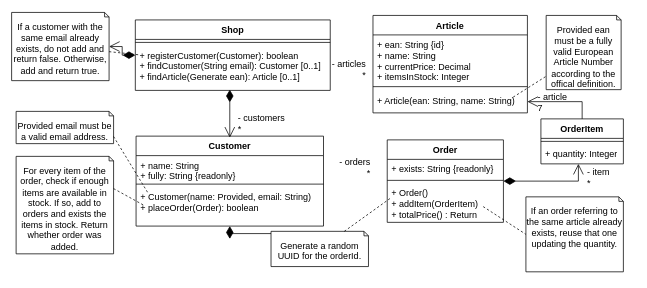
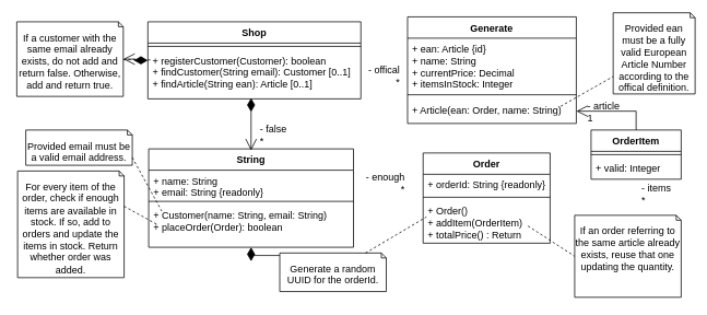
  <mxCell id="0" />
  <mxCell id="1" parent="0" />
  <mxCell id="2" value="Shop" style="swimlane;fontStyle=1;align=center;verticalAlign=top;childLayout=stackLayout;horizontal=1;startSize=26;horizontalStack=0;resizeParent=1;resizeParentMax=0;resizeLast=0;collapsible=1;marginBottom=0;whiteSpace=wrap;html=1;" parent="1" vertex="1"><mxGeometry x="180" y="26" width="260" height="94" as="geometry" /></mxCell>
  <mxCell id="3" value="" style="line;strokeWidth=1;fillColor=none;align=left;verticalAlign=middle;spacingTop=-1;spacingLeft=3;spacingRight=3;rotatable=0;labelPosition=right;points=[];portConstraint=eastwest;strokeColor=inherit;" parent="2" vertex="1"><mxGeometry y="26" width="260" height="8" as="geometry" /></mxCell>
- <mxCell id="4" value="+ registerCustomer(Customer): boolean&lt;br&gt;+ findCustomer(String email): Customer [0..1]&lt;br&gt;+ findArticle(Generate ean): Article [0..1]" style="text;strokeColor=none;fillColor=none;align=left;verticalAlign=top;spacingLeft=4;spacingRight=4;overflow=hidden;rotatable=0;points=[[0,0.5],[1,0.5]];portConstraint=eastwest;whiteSpace=wrap;html=1;" parent="2" vertex="1"><mxGeometry y="34" width="260" height="60" as="geometry" /></mxCell>
- <mxCell id="5" value="Article" style="swimlane;fontStyle=1;align=center;verticalAlign=top;childLayout=stackLayout;horizontal=1;startSize=26;horizontalStack=0;resizeParent=1;resizeParentMax=0;resizeLast=0;collapsible=1;marginBottom=0;whiteSpace=wrap;html=1;" parent="1" vertex="1"><mxGeometry x="497" width="206" height="130" as="geometry" y="20" /></mxCell>
- <mxCell id="6" value="+ ean: String {id}&lt;br&gt;+ name: String&lt;br&gt;+ currentPrice: Decimal&lt;br&gt;+ itemsInStock: Integer" style="text;strokeColor=none;fillColor=none;align=left;verticalAlign=top;spacingLeft=4;spacingRight=4;overflow=hidden;rotatable=0;points=[[0,0.5],[1,0.5]];portConstraint=eastwest;whiteSpace=wrap;html=1;" parent="5" vertex="1"><mxGeometry y="26" width="206" height="64" as="geometry" /></mxCell>
+ <mxCell id="4" value="+ registerCustomer(Customer): boolean&lt;br&gt;+ findCustomer(String email): Customer [0..1]&lt;br&gt;+ findArticle(String ean): Article [0..1]" style="text;strokeColor=none;fillColor=none;align=left;verticalAlign=top;spacingLeft=4;spacingRight=4;overflow=hidden;rotatable=0;points=[[0,0.5],[1,0.5]];portConstraint=eastwest;whiteSpace=wrap;html=1;" parent="2" vertex="1"><mxGeometry y="34" width="260" height="60" as="geometry" /></mxCell>
+ <mxCell id="5" value="Generate" style="swimlane;fontStyle=1;align=center;verticalAlign=top;childLayout=stackLayout;horizontal=1;startSize=26;horizontalStack=0;resizeParent=1;resizeParentMax=0;resizeLast=0;collapsible=1;marginBottom=0;whiteSpace=wrap;html=1;" parent="1" vertex="1"><mxGeometry x="497" width="206" height="130" as="geometry" y="20" /></mxCell>
+ <mxCell id="6" value="+ ean: Article {id}&lt;br&gt;+ name: String&lt;br&gt;+ currentPrice: Decimal&lt;br&gt;+ itemsInStock: Integer" style="text;strokeColor=none;fillColor=none;align=left;verticalAlign=top;spacingLeft=4;spacingRight=4;overflow=hidden;rotatable=0;points=[[0,0.5],[1,0.5]];portConstraint=eastwest;whiteSpace=wrap;html=1;" parent="5" vertex="1"><mxGeometry y="26" width="206" height="64" as="geometry" /></mxCell>
  <mxCell id="7" value="" style="line;strokeWidth=1;fillColor=none;align=left;verticalAlign=middle;spacingTop=-1;spacingLeft=3;spacingRight=3;rotatable=0;labelPosition=right;points=[];portConstraint=eastwest;strokeColor=inherit;" parent="5" vertex="1"><mxGeometry y="90" width="206" height="10" as="geometry" /></mxCell>
- <mxCell id="8" value="+ Article(ean: String, name: String)" style="text;strokeColor=none;fillColor=none;align=left;verticalAlign=top;spacingLeft=4;spacingRight=4;overflow=hidden;rotatable=0;points=[[0,0.5],[1,0.5]];portConstraint=eastwest;whiteSpace=wrap;html=1;" parent="5" vertex="1"><mxGeometry y="100" width="206" height="30" as="geometry" /></mxCell>
- <mxCell id="9" value="Customer" style="swimlane;fontStyle=1;align=center;verticalAlign=top;childLayout=stackLayout;horizontal=1;startSize=26;horizontalStack=0;resizeParent=1;resizeParentMax=0;resizeLast=0;collapsible=1;marginBottom=0;whiteSpace=wrap;html=1;" parent="1" vertex="1"><mxGeometry x="181" y="181" width="250" height="120" as="geometry" /></mxCell>
- <mxCell id="10" value="+ name: String&lt;br&gt;+ fully: String {readonly}" style="text;strokeColor=none;fillColor=none;align=left;verticalAlign=top;spacingLeft=4;spacingRight=4;overflow=hidden;rotatable=0;points=[[0,0.5],[1,0.5]];portConstraint=eastwest;whiteSpace=wrap;html=1;" parent="9" vertex="1"><mxGeometry y="26" width="250" height="34" as="geometry" /></mxCell>
+ <mxCell id="8" value="+ Article(ean: Order, name: String)" style="text;strokeColor=none;fillColor=none;align=left;verticalAlign=top;spacingLeft=4;spacingRight=4;overflow=hidden;rotatable=0;points=[[0,0.5],[1,0.5]];portConstraint=eastwest;whiteSpace=wrap;html=1;" parent="5" vertex="1"><mxGeometry y="100" width="206" height="30" as="geometry" /></mxCell>
+ <mxCell id="9" value="String" style="swimlane;fontStyle=1;align=center;verticalAlign=top;childLayout=stackLayout;horizontal=1;startSize=26;horizontalStack=0;resizeParent=1;resizeParentMax=0;resizeLast=0;collapsible=1;marginBottom=0;whiteSpace=wrap;html=1;" parent="1" vertex="1"><mxGeometry x="181" y="181" width="250" height="120" as="geometry" /></mxCell>
+ <mxCell id="10" value="+ name: String&lt;br&gt;+ email: String {readonly}" style="text;strokeColor=none;fillColor=none;align=left;verticalAlign=top;spacingLeft=4;spacingRight=4;overflow=hidden;rotatable=0;points=[[0,0.5],[1,0.5]];portConstraint=eastwest;whiteSpace=wrap;html=1;" parent="9" vertex="1"><mxGeometry y="26" width="250" height="34" as="geometry" /></mxCell>
  <mxCell id="11" value="" style="line;strokeWidth=1;fillColor=none;align=left;verticalAlign=middle;spacingTop=-1;spacingLeft=3;spacingRight=3;rotatable=0;labelPosition=right;points=[];portConstraint=eastwest;strokeColor=inherit;" parent="9" vertex="1"><mxGeometry y="60" width="250" height="8" as="geometry" /></mxCell>
- <mxCell id="12" value="+ Customer(name: Provided, email: String)&lt;br&gt;+ placeOrder(Order): boolean" style="text;strokeColor=none;fillColor=none;align=left;verticalAlign=top;spacingLeft=4;spacingRight=4;overflow=hidden;rotatable=0;points=[[0,0.5],[1,0.5]];portConstraint=eastwest;whiteSpace=wrap;html=1;" parent="9" vertex="1"><mxGeometry y="68" width="250" height="52" as="geometry" /></mxCell>
+ <mxCell id="12" value="+ Customer(name: String, email: String)&lt;br&gt;+ placeOrder(Order): boolean" style="text;strokeColor=none;fillColor=none;align=left;verticalAlign=top;spacingLeft=4;spacingRight=4;overflow=hidden;rotatable=0;points=[[0,0.5],[1,0.5]];portConstraint=eastwest;whiteSpace=wrap;html=1;" parent="9" vertex="1"><mxGeometry y="68" width="250" height="52" as="geometry" /></mxCell>
  <mxCell id="13" value="Order" style="swimlane;fontStyle=1;align=center;verticalAlign=top;childLayout=stackLayout;horizontal=1;startSize=26;horizontalStack=0;resizeParent=1;resizeParentMax=0;resizeLast=0;collapsible=1;marginBottom=0;whiteSpace=wrap;html=1;" parent="1" vertex="1"><mxGeometry x="516" y="186" width="155" height="110" as="geometry" /></mxCell>
- <mxCell id="14" value="+ exists: String {readonly}" style="text;strokeColor=none;fillColor=none;align=left;verticalAlign=top;spacingLeft=4;spacingRight=4;overflow=hidden;rotatable=0;points=[[0,0.5],[1,0.5]];portConstraint=eastwest;whiteSpace=wrap;html=1;" parent="13" vertex="1"><mxGeometry y="26" width="155" height="24" as="geometry" /></mxCell>
+ <mxCell id="14" value="+ orderId: String {readonly}" style="text;strokeColor=none;fillColor=none;align=left;verticalAlign=top;spacingLeft=4;spacingRight=4;overflow=hidden;rotatable=0;points=[[0,0.5],[1,0.5]];portConstraint=eastwest;whiteSpace=wrap;html=1;" parent="13" vertex="1"><mxGeometry y="26" width="155" height="24" as="geometry" /></mxCell>
  <mxCell id="15" value="" style="line;strokeWidth=1;fillColor=none;align=left;verticalAlign=middle;spacingTop=-1;spacingLeft=3;spacingRight=3;rotatable=0;labelPosition=right;points=[];portConstraint=eastwest;strokeColor=inherit;" parent="13" vertex="1"><mxGeometry y="50" width="155" height="8" as="geometry" /></mxCell>
  <mxCell id="16" value="+ Order()&lt;br&gt;+ addItem(OrderItem)&lt;br&gt;+ totalPrice() : Return" style="text;strokeColor=none;fillColor=none;align=left;verticalAlign=top;spacingLeft=4;spacingRight=4;overflow=hidden;rotatable=0;points=[[0,0.5],[1,0.5]];portConstraint=eastwest;whiteSpace=wrap;html=1;" parent="13" vertex="1"><mxGeometry y="58" width="155" height="52" as="geometry" /></mxCell>
  <mxCell id="17" value="" style="endArrow=open;html=1;endSize=12;startArrow=diamondThin;startSize=14;startFill=1;edgeStyle=orthogonalEdgeStyle;align=left;verticalAlign=bottom;rounded=0;" parent="1" edge="1"><mxGeometry x="0.62" y="10" relative="1" as="geometry"><mxPoint x="306" y="119" as="sourcePoint" /><mxPoint x="306" y="183" as="targetPoint" /><mxPoint as="offset" /></mxGeometry></mxCell>
  <mxCell id="18" value="" style="endArrow=open;html=1;endSize=12;startArrow=diamondThin;startSize=14;startFill=1;edgeStyle=orthogonalEdgeStyle;align=left;verticalAlign=bottom;rounded=0;" parent="1" source="2" target="21" edge="1"><mxGeometry x="-1" y="3" relative="1" as="geometry"><mxPoint x="310" y="326" as="sourcePoint" /><mxPoint x="470" y="326" as="targetPoint" /></mxGeometry></mxCell>
  <mxCell id="19" value="" style="endArrow=open;html=1;endSize=12;startArrow=diamondThin;startSize=14;startFill=1;edgeStyle=orthogonalEdgeStyle;align=left;verticalAlign=bottom;rounded=0;" parent="1" source="9" target="38" edge="1"><mxGeometry x="-1" y="3" relative="1" as="geometry"><mxPoint x="451" y="57" as="sourcePoint" /><mxPoint x="531" y="57" as="targetPoint" /></mxGeometry></mxCell>
  <mxCell id="20" value="" style="endArrow=open;endFill=1;endSize=12;html=1;rounded=0;exitX=0.5;exitY=0;exitDx=0;exitDy=0;entryX=1;entryY=0.5;entryDx=0;entryDy=0;edgeStyle=orthogonalEdgeStyle;" parent="1" source="25" target="8" edge="1"><mxGeometry width="160" relative="1" as="geometry"><mxPoint x="295" y="287" as="sourcePoint" /><mxPoint x="455" y="287" as="targetPoint" /></mxGeometry></mxCell>
- <mxCell id="21" value="If a customer with the same email already exists, do not add and return false. Otherwise, add and return true." style="shape=note2;boundedLbl=1;whiteSpace=wrap;html=1;size=6;verticalAlign=top;align=center;" parent="1" vertex="1"><mxGeometry x="15" y="16" width="130" height="91" as="geometry" /></mxCell>
- <mxCell id="22" value="Provided ean must be a fully valid European Article Number according to the offical definition." style="shape=note2;boundedLbl=1;whiteSpace=wrap;html=1;size=6;verticalAlign=top;align=center;" parent="1" vertex="1"><mxGeometry x="728" width="100" height="99" as="geometry" y="20" /></mxCell>
- <mxCell id="23" value="- customers&lt;br&gt;*" style="text;html=1;strokeColor=none;fillColor=none;align=left;verticalAlign=middle;whiteSpace=wrap;rounded=0;" parent="1" vertex="1"><mxGeometry x="315" y="149" width="76" height="30" as="geometry" /></mxCell>
- <mxCell id="24" value="- item&lt;br&gt;*" style="text;html=1;strokeColor=none;fillColor=none;align=left;verticalAlign=middle;whiteSpace=wrap;rounded=0;" parent="1" vertex="1"><mxGeometry x="781" y="221" width="60" height="30" as="geometry" /></mxCell>
+ <mxCell id="21" value="If a customer with the same email already exists, do not add and return false. Otherwise, add and return true." style="shape=note2;boundedLbl=1;whiteSpace=wrap;html=1;size=6;verticalAlign=top;align=center;" parent="1" vertex="1"><mxGeometry y="26" width="130" height="91" as="geometry" x="20" /></mxCell>
+ <mxCell id="22" value="Provided ean must be a fully valid European Article Number according to the offical definition." style="shape=note2;boundedLbl=1;whiteSpace=wrap;html=1;size=6;verticalAlign=top;align=center;" parent="1" vertex="1"><mxGeometry x="748" y="15" width="100" height="99" as="geometry" /></mxCell>
+ <mxCell id="23" value="- false&lt;br&gt;*" style="text;html=1;strokeColor=none;fillColor=none;align=left;verticalAlign=middle;whiteSpace=wrap;rounded=0;" parent="1" vertex="1"><mxGeometry x="315" y="149" width="76" height="30" as="geometry" /></mxCell>
+ <mxCell id="24" value="- items&lt;br&gt;*" style="text;html=1;strokeColor=none;fillColor=none;align=left;verticalAlign=middle;whiteSpace=wrap;rounded=0;" parent="1" vertex="1"><mxGeometry x="781" y="221" width="60" height="30" as="geometry" /></mxCell>
  <mxCell id="25" value="OrderItem" style="swimlane;fontStyle=1;align=center;verticalAlign=top;childLayout=stackLayout;horizontal=1;startSize=26;horizontalStack=0;resizeParent=1;resizeParentMax=0;resizeLast=0;collapsible=1;marginBottom=0;whiteSpace=wrap;html=1;" parent="1" vertex="1"><mxGeometry x="721" y="158" width="110" height="60" as="geometry" /></mxCell>
  <mxCell id="26" value="" style="line;strokeWidth=1;fillColor=none;align=left;verticalAlign=middle;spacingTop=-1;spacingLeft=3;spacingRight=3;rotatable=0;labelPosition=right;points=[];portConstraint=eastwest;strokeColor=inherit;" parent="25" vertex="1"><mxGeometry y="26" width="110" height="8" as="geometry" /></mxCell>
- <mxCell id="27" value="+ quantity: Integer" style="text;strokeColor=none;fillColor=none;align=left;verticalAlign=top;spacingLeft=4;spacingRight=4;overflow=hidden;rotatable=0;points=[[0,0.5],[1,0.5]];portConstraint=eastwest;whiteSpace=wrap;html=1;" parent="25" vertex="1"><mxGeometry y="34" width="110" height="26" as="geometry" /></mxCell>
- <mxCell id="28" value="" style="endArrow=open;html=1;endSize=12;startArrow=diamondThin;startSize=14;startFill=1;edgeStyle=orthogonalEdgeStyle;align=left;verticalAlign=bottom;rounded=0;" parent="1" source="13" target="25" edge="1"><mxGeometry x="-1" y="3" relative="1" as="geometry"><mxPoint x="441" y="241" as="sourcePoint" /><mxPoint x="526" y="241" as="targetPoint" /><Array as="points"><mxPoint x="771" y="241" /></Array></mxGeometry></mxCell>
- <mxCell id="29" value="- article&lt;br&gt;7" style="text;html=1;strokeColor=none;fillColor=none;align=left;verticalAlign=middle;whiteSpace=wrap;rounded=0;" parent="1" vertex="1"><mxGeometry x="715" y="121" width="60" height="30" as="geometry" /></mxCell>
- <mxCell id="30" value="- orders&lt;br&gt;*" style="text;html=1;strokeColor=none;fillColor=none;align=right;verticalAlign=middle;whiteSpace=wrap;rounded=0;" parent="1" vertex="1"><mxGeometry x="436" y="208" width="60" height="30" as="geometry" /></mxCell>
+ <mxCell id="27" value="+ valid: Integer" style="text;strokeColor=none;fillColor=none;align=left;verticalAlign=top;spacingLeft=4;spacingRight=4;overflow=hidden;rotatable=0;points=[[0,0.5],[1,0.5]];portConstraint=eastwest;whiteSpace=wrap;html=1;" parent="25" vertex="1"><mxGeometry y="34" width="110" height="26" as="geometry" /></mxCell>
+ <mxCell id="29" value="- article&lt;br&gt;1" style="text;html=1;strokeColor=none;fillColor=none;align=left;verticalAlign=middle;whiteSpace=wrap;rounded=0;" parent="1" vertex="1"><mxGeometry x="715" y="121" width="60" height="30" as="geometry" /></mxCell>
+ <mxCell id="30" value="- enough&lt;br&gt;*" style="text;html=1;strokeColor=none;fillColor=none;align=right;verticalAlign=middle;whiteSpace=wrap;rounded=0;" parent="1" vertex="1"><mxGeometry x="436" y="208" width="60" height="30" as="geometry" /></mxCell>
  <mxCell id="31" value="" style="endArrow=none;dashed=1;html=1;rounded=0;" parent="1" target="22" edge="1"><mxGeometry width="50" height="50" relative="1" as="geometry"><mxPoint x="684" y="129" as="sourcePoint" /><mxPoint x="714" y="99" as="targetPoint" /></mxGeometry></mxCell>
  <mxCell id="32" value="" style="endArrow=none;dashed=1;html=1;rounded=0;" parent="1" source="21" edge="1"><mxGeometry width="50" height="50" relative="1" as="geometry"><mxPoint x="155" y="71.981" as="sourcePoint" /><mxPoint x="185" y="72.547" as="targetPoint" /></mxGeometry></mxCell>
- <mxCell id="33" value="Provided email must be a valid email address." style="shape=note2;boundedLbl=1;whiteSpace=wrap;html=1;size=6;verticalAlign=top;align=center;" parent="1" vertex="1"><mxGeometry x="21" y="148" width="130" height="43" as="geometry" /></mxCell>
+ <mxCell id="33" value="Provided email must be a valid email address." style="shape=note2;boundedLbl=1;whiteSpace=wrap;html=1;size=6;verticalAlign=top;align=center;" parent="1" vertex="1"><mxGeometry x="31" y="158" width="130" height="43" as="geometry" /></mxCell>
  <mxCell id="34" value="" style="endArrow=none;dashed=1;html=1;rounded=0;exitX=0;exitY=0;exitDx=130;exitDy=33.5;exitPerimeter=0;" parent="1" source="33" edge="1"><mxGeometry width="50" height="50" relative="1" as="geometry"><mxPoint x="161" y="178" as="sourcePoint" /><mxPoint x="197" y="257" as="targetPoint" /></mxGeometry></mxCell>
- <mxCell id="35" value="For every item of the order, check if enough items are available in stock. If so, add to orders and exists the items in stock. Return whether order was added." style="shape=note2;boundedLbl=1;whiteSpace=wrap;html=1;size=6;verticalAlign=top;align=center;" parent="1" vertex="1"><mxGeometry x="21" y="208" width="130" height="130" as="geometry" /></mxCell>
+ <mxCell id="35" value="For every item of the order, check if enough items are available in stock. If so, add to orders and update the items in stock. Return whether order was added." style="shape=note2;boundedLbl=1;whiteSpace=wrap;html=1;size=6;verticalAlign=top;align=center;" parent="1" vertex="1"><mxGeometry x="21" y="208" width="130" height="130" as="geometry" /></mxCell>
  <mxCell id="36" value="" style="endArrow=none;dashed=1;html=1;rounded=0;exitX=0;exitY=0;exitDx=130;exitDy=68;exitPerimeter=0;" parent="1" edge="1"><mxGeometry width="50" height="50" relative="1" as="geometry"><mxPoint x="151" y="251" as="sourcePoint" /><mxPoint x="191" y="273" as="targetPoint" /></mxGeometry></mxCell>
- <mxCell id="37" value="- articles&lt;br&gt;*" style="text;html=1;strokeColor=none;fillColor=none;align=right;verticalAlign=middle;whiteSpace=wrap;rounded=0;" parent="1" vertex="1"><mxGeometry x="430" y="77" width="60" height="30" as="geometry" /></mxCell>
- <mxCell id="38" value="Generate a random UUID for the orderId." style="shape=note2;boundedLbl=1;whiteSpace=wrap;html=1;size=6;verticalAlign=top;align=center;" parent="1" vertex="1"><mxGeometry x="361" y="308" width="130" height="47" as="geometry" /></mxCell>
+ <mxCell id="37" value="- offical&lt;br&gt;*" style="text;html=1;strokeColor=none;fillColor=none;align=right;verticalAlign=middle;whiteSpace=wrap;rounded=0;" parent="1" vertex="1"><mxGeometry x="430" y="77" width="60" height="30" as="geometry" /></mxCell>
+ <mxCell id="38" value="Generate a random UUID for the orderId." style="shape=note2;boundedLbl=1;whiteSpace=wrap;html=1;size=6;verticalAlign=top;align=center;" parent="1" vertex="1"><mxGeometry x="341" y="308" width="130" height="47" as="geometry" /></mxCell>
  <mxCell id="39" value="" style="endArrow=none;dashed=1;html=1;rounded=0;entryX=0;entryY=0.5;entryDx=0;entryDy=0;" parent="1" source="38" edge="1"><mxGeometry width="50" height="50" relative="1" as="geometry"><mxPoint x="499.73" y="296.95" as="sourcePoint" /><mxPoint x="520" y="264" as="targetPoint" /></mxGeometry></mxCell>
  <mxCell id="40" value="If an order referring to the same article already exists, reuse that one updating the quantity." style="shape=note2;boundedLbl=1;whiteSpace=wrap;html=1;size=6;verticalAlign=top;align=center;" parent="1" vertex="1"><mxGeometry x="701" y="262" width="130" height="100" as="geometry" /></mxCell>
  <mxCell id="41" value="" style="endArrow=none;dashed=1;html=1;rounded=0;entryX=0;entryY=0.5;entryDx=0;entryDy=0;entryPerimeter=0;" parent="1" target="40" edge="1"><mxGeometry width="50" height="50" relative="1" as="geometry"><mxPoint x="644" y="275" as="sourcePoint" /><mxPoint x="711" y="288" as="targetPoint" /></mxGeometry></mxCell>
